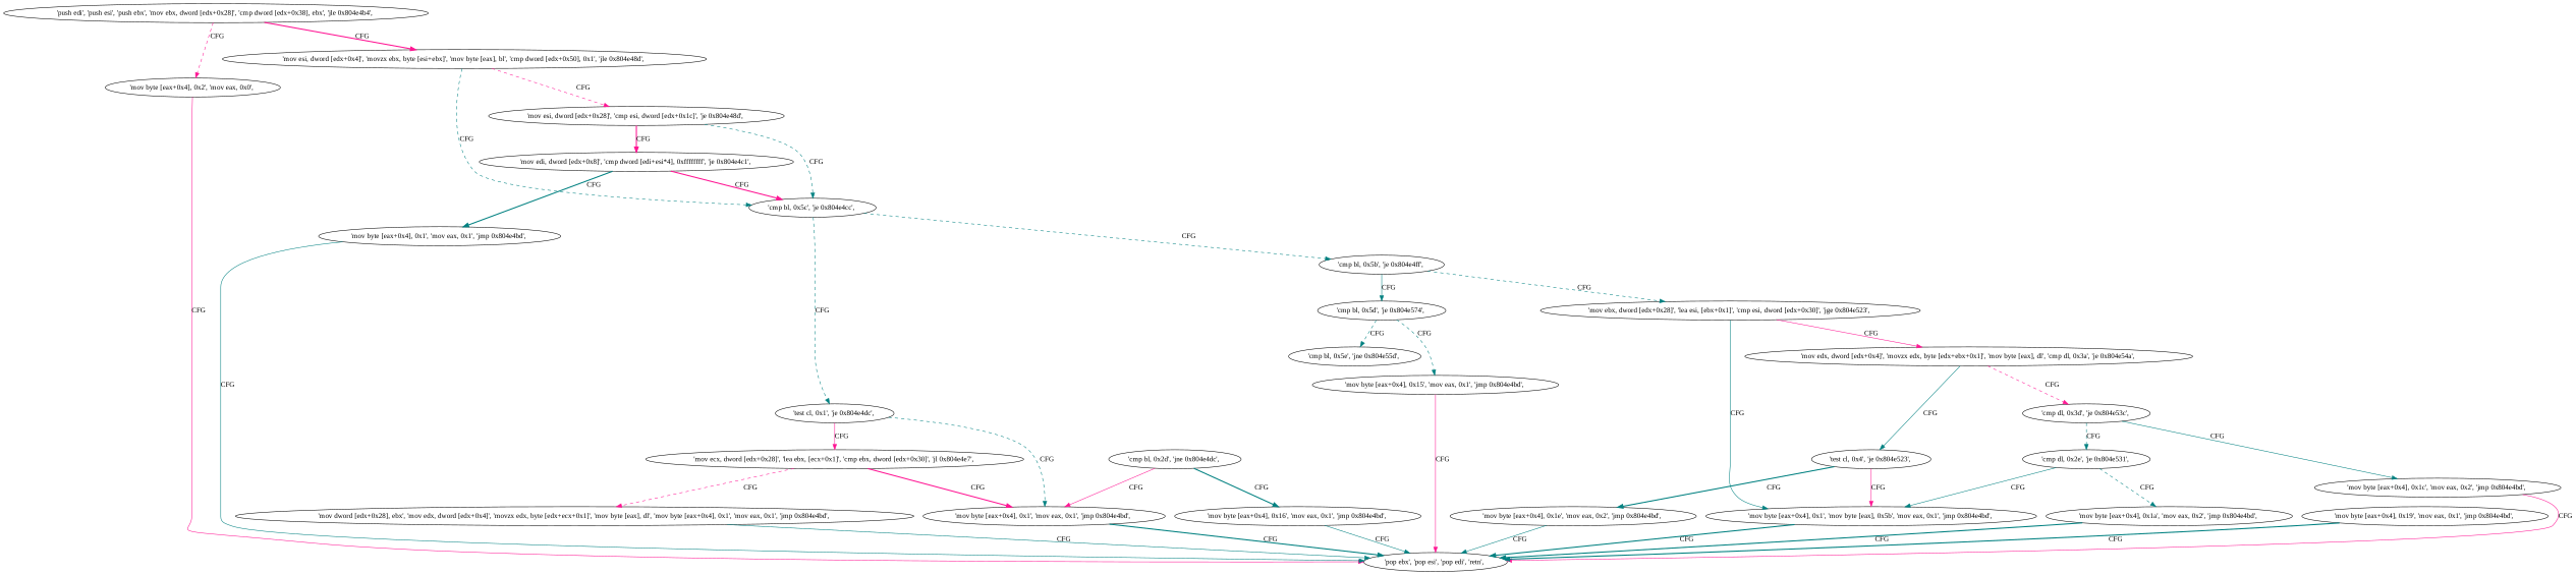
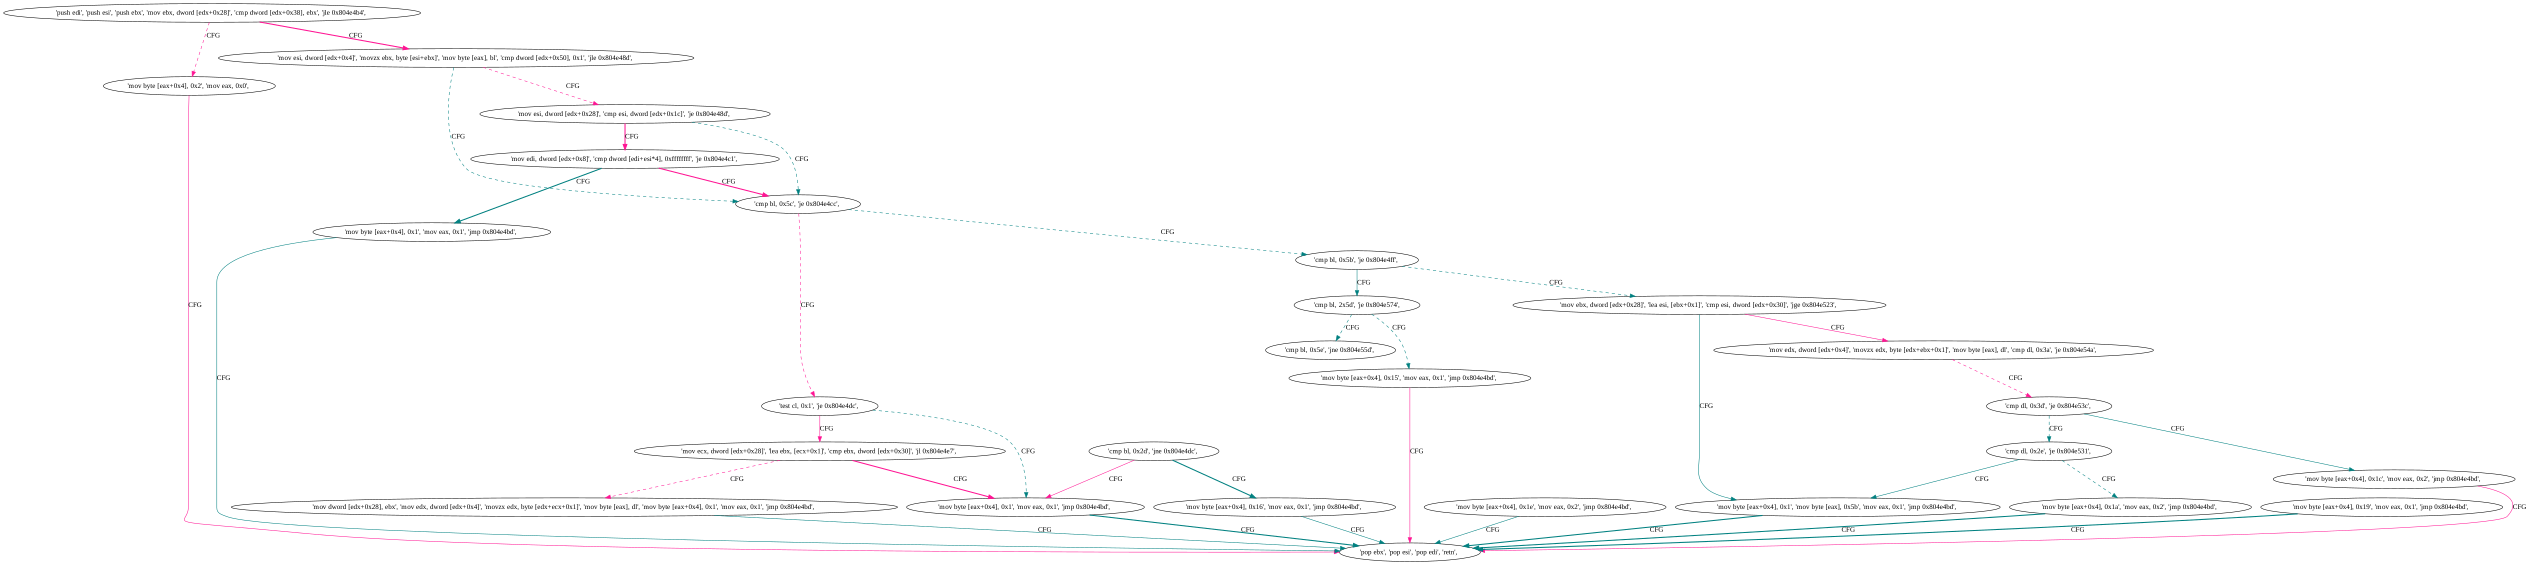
  digraph {
    fontname="Liberation Serif"
    node [fontname="Liberation Serif"]
    edge [color=teal fontname="Liberation Serif" style=solid]
    n1 [label="'push edi', 'push esi', 'push ebx', 'mov ebx, dword [edx+0x28]', 'cmp dword [edx+0x38], ebx', 'jle 0x804e4b4', "]
    n2 [label="'mov byte [eax+0x4], 0x2', 'mov eax, 0x0', "]
    n3 [label="'mov esi, dword [edx+0x4]', 'movzx ebx, byte [esi+ebx]', 'mov byte [eax], bl', 'cmp dword [edx+0x50], 0x1', 'jle 0x804e48d', "]
    n4 [label="'pop ebx', 'pop esi', 'pop edi', 'retn', "]
    n5 [label="'cmp bl, 0x5c', 'je 0x804e4cc', "]
    n6 [label="'mov esi, dword [edx+0x28]', 'cmp esi, dword [edx+0x1c]', 'je 0x804e48d', "]
    n7 [label="'test cl, 0x1', 'je 0x804e4dc', "]
    n8 [label="'cmp bl, 0x5b', 'je 0x804e4ff', "]
    n9 [label="'mov edi, dword [edx+0x8]', 'cmp dword [edi+esi*4], 0xffffffff', 'je 0x804e4c1', "]
    n10 [label="'mov byte [eax+0x4], 0x1', 'mov eax, 0x1', 'jmp 0x804e4bd', "]
    n11 [label="'mov ecx, dword [edx+0x28]', 'lea ebx, [ecx+0x1]', 'cmp ebx, dword [edx+0x30]', 'jl 0x804e4e7', "]
    n12 [label="'mov ebx, dword [edx+0x28]', 'lea esi, [ebx+0x1]', 'cmp esi, dword [edx+0x30]', 'jge 0x804e523', "]
-   n13 [label="'cmp bl, 0x5d', 'je 0x804e574', "]
+   n13 [label="'cmp bl, 2x5d', 'je 0x804e574',"]
    n14 [label="'mov byte [eax+0x4], 0x1', 'mov eax, 0x1', 'jmp 0x804e4bd', "]
    n15 [label="'mov dword [edx+0x28], ebx', 'mov edx, dword [edx+0x4]', 'movzx edx, byte [edx+ecx+0x1]', 'mov byte [eax], dl', 'mov byte [eax+0x4], 0x1', 'mov eax, 0x1', 'jmp 0x804e4bd', "]
    n16 [label="'mov byte [eax+0x4], 0x1', 'mov byte [eax], 0x5b', 'mov eax, 0x1', 'jmp 0x804e4bd', "]
    n17 [label="'mov edx, dword [edx+0x4]', 'movzx edx, byte [edx+ebx+0x1]', 'mov byte [eax], dl', 'cmp dl, 0x3a', 'je 0x804e54a', "]
    n18 [label="'mov byte [eax+0x4], 0x15', 'mov eax, 0x1', 'jmp 0x804e4bd', "]
    n19 [label="'cmp bl, 0x5e', 'jne 0x804e55d', "]
-   n20 [label="'test cl, 0x4', 'je 0x804e523', "]
    n21 [label="'cmp dl, 0x3d', 'je 0x804e53c', "]
    n22 [label="'mov byte [eax+0x4], 0x1e', 'mov eax, 0x2', 'jmp 0x804e4bd', "]
    n23 [label="'mov byte [eax+0x4], 0x1c', 'mov eax, 0x2', 'jmp 0x804e4bd', "]
    n24 [label="'cmp dl, 0x2e', 'je 0x804e531', "]
    n25 [label="'cmp bl, 0x2d', 'jne 0x804e4dc', "]
    n26 [label="'mov byte [eax+0x4], 0x16', 'mov eax, 0x1', 'jmp 0x804e4bd', "]
    n27 [label="'mov byte [eax+0x4], 0x19', 'mov eax, 0x1', 'jmp 0x804e4bd', "]
    n28 [label="'mov byte [eax+0x4], 0x1a', 'mov eax, 0x2', 'jmp 0x804e4bd', "]
    n1 -> n2 [color=deeppink label=CFG style=dashed]
    n1 -> n3 [color=deeppink label=CFG style=bold]
    n2 -> n4 [color=deeppink label=CFG]
    n3 -> n5 [label=CFG style=dashed]
    n3 -> n6 [color=deeppink label=CFG style=dashed]
-   n5 -> n7 [label=CFG style=dashed]
+   n5 -> n7 [color=deeppink label=CFG style=dashed]
    n5 -> n8 [label=CFG style=dashed]
    n6 -> n5 [label=CFG style=dashed]
    n6 -> n9 [color=deeppink label=CFG style=bold]
    n7 -> n10 [label=CFG style=dashed]
    n7 -> n11 [color=deeppink label=CFG]
    n8 -> n12 [label=CFG style=dashed]
    n8 -> n13 [label=CFG]
    n9 -> n5 [color=deeppink label=CFG style=bold]
    n9 -> n14 [label=CFG style=bold]
    n10 -> n4 [label=CFG style=bold]
    n11 -> n10 [color=deeppink label=CFG style=bold]
    n11 -> n15 [color=deeppink label=CFG style=dashed]
    n12 -> n16 [label=CFG]
    n12 -> n17 [color=deeppink label=CFG]
    n13 -> n18 [label=CFG style=dashed]
    n13 -> n19 [label=CFG style=dashed]
    n14 -> n4 [label=CFG]
    n15 -> n4 [label=CFG]
    n16 -> n4 [label=CFG style=bold]
-   n17 -> n20 [label=CFG]
    n17 -> n21 [color=deeppink label=CFG style=dashed]
    n18 -> n4 [color=deeppink label=CFG]
-   n20 -> n16 [color=deeppink label=CFG]
-   n20 -> n22 [label=CFG style=bold]
    n21 -> n23 [label=CFG]
    n21 -> n24 [label=CFG style=dashed]
    n22 -> n4 [label=CFG]
    n23 -> n4 [color=deeppink label=CFG]
    n24 -> n16 [label=CFG]
    n24 -> n28 [label=CFG style=dashed]
    n25 -> n10 [color=deeppink label=CFG]
    n25 -> n26 [label=CFG style=bold]
    n26 -> n4 [label=CFG]
    n27 -> n4 [label=CFG style=bold]
    n28 -> n4 [label=CFG style=bold]
  }
